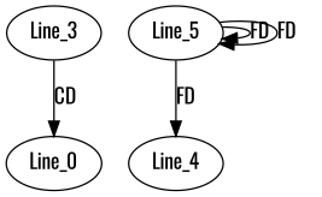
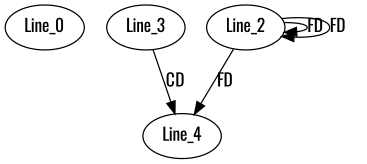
  digraph {
    fontname=Oswald
    node [fontname=Oswald]
    edge [fontname=Oswald]
    Line_0
    Line_3
    Line_4
-   Line_5
-   Line_3 -> Line_0 [label=CD]
+   Line_5 [label=Line_2]
+   Line_3 -> Line_4 [label=CD]
    Line_5 -> Line_4 [label=FD]
    Line_5 -> Line_5 [label=FD]
    Line_5 -> Line_5 [label=FD]
  }
